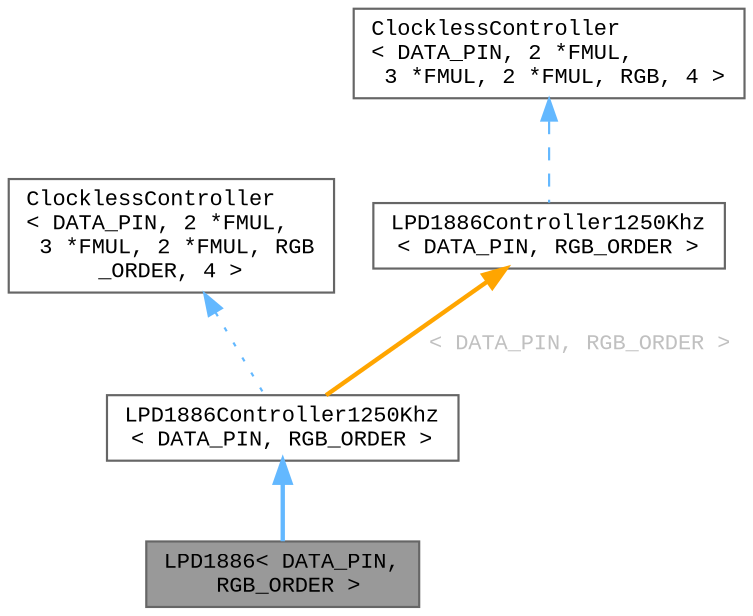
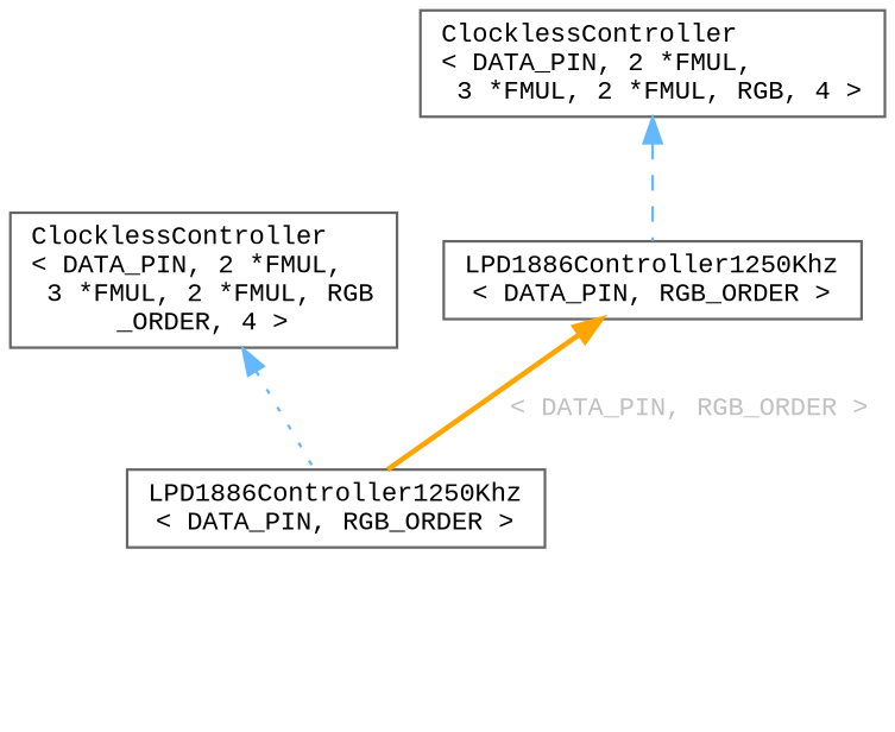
  digraph {
    rankdir=TB
    fontname="Liberation Mono"
    node [color=gray40 fillcolor=white fontname="Liberation Mono" fontsize=10 shape=box style=filled]
    edge [color=steelblue1 dir=back fontname="Liberation Mono" fontsize=10 labelfontname=Helvetica labelfontsize=10 style=bold]
-   n1 [fillcolor=grey60 fontcolor=black height=0.2 label="LPD1886\< DATA_PIN,\l RGB_ORDER \>" width=0.4]
    n2 [height=0.2 label="LPD1886Controller1250Khz\l\< DATA_PIN, RGB_ORDER \>" width=0.4]
    n3 [height=0.2 label="ClocklessController\l\< DATA_PIN, 2 *FMUL,\l 3 *FMUL, 2 *FMUL, RGB\l_ORDER, 4 \>" width=0.4]
    n4 [height=0.2 label="LPD1886Controller1250Khz\l\< DATA_PIN, RGB_ORDER \>" width=0.4]
    n5 [height=0.2 label="ClocklessController\l\< DATA_PIN, 2 *FMUL,\l 3 *FMUL, 2 *FMUL, RGB, 4 \>" width=0.4]
-   n2 -> n1
    n3 -> n2 [style=dotted]
    n4 -> n2 [color=orange fontcolor=grey label=" \< DATA_PIN, RGB_ORDER \>"]
    n5 -> n4 [style=dashed]
  }
